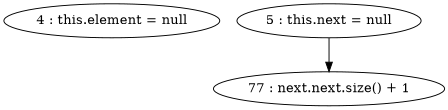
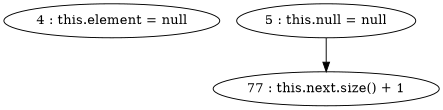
  digraph {
    "4 : this.element = null"
-   "5 : this.next = null"
-   "77 : this.next.size() + 1" [label="77 : next.next.size() + 1"]
+   "5 : this.next = null" [label="5 : this.null = null"]
+   "77 : this.next.size() + 1"
    "5 : this.next = null" -> "77 : this.next.size() + 1"
  }
